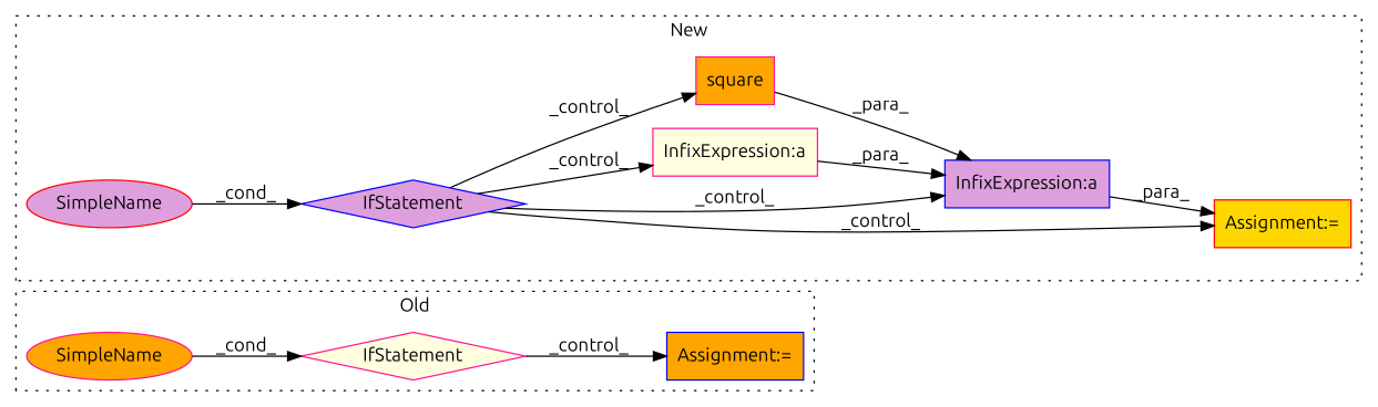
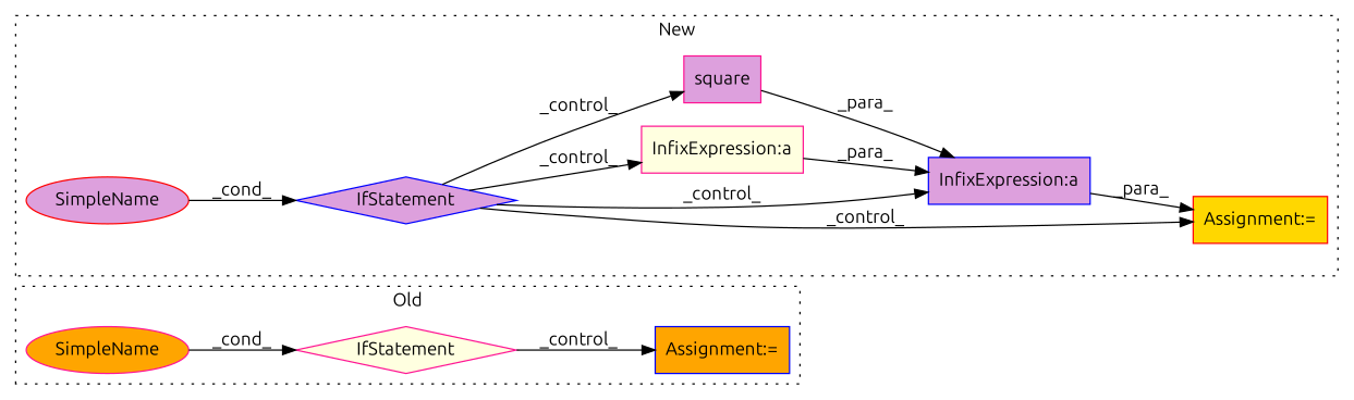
  digraph {
    rankdir=LR
    fontname=Ubuntu
    node [a=25 shape=box style=filled fillcolor=plum color=deeppink fontname=Ubuntu]
    edge [fontname=Ubuntu]
    n1 [l="4,2" label=IfStatement s="1378,1430" shape=diamond fillcolor=lightyellow]
    n2 [a=7 l=1 label="Assignment:=" s=1464 fillcolor=orange color=blue]
    n3 [a=42 label=SimpleName shape=ellipse fillcolor=orange]
-   n4 [a=32 l="7,1" label=square s="1691,1707" fillcolor=orange]
+   n4 [a=32 l="7,1" label=square s="1691,1707"]
    n5 [a=7 l=1 label="Assignment:=" s=1654 fillcolor=gold color=red]
    n6 [a=27 l=3 label="InfixExpression:a" s=1682 color=blue]
    n7 [l="4,2" label=IfStatement s="1400,1457" shape=diamond color=blue]
    n8 [a=42 label=SimpleName shape=ellipse color=red]
    n9 [a=27 l=3 label="InfixExpression:a" s=1667 fillcolor=lightyellow]
    subgraph cluster_1 {
      label=Old
      style=dotted
      n1
      n2
      n3
    }
    subgraph cluster_2 {
      label=New
      style=dotted
      n4
      n5
      n6
      n7
      n8
      n9
    }
    n1 -> n2 [label=_control_]
    n3 -> n1 [label=_cond_]
    n4 -> n6 [label=_para_]
    n6 -> n5 [label=_para_]
    n7 -> n4 [label=_control_]
    n7 -> n5 [label=_control_]
    n7 -> n6 [label=_control_]
    n7 -> n9 [label=_control_]
    n8 -> n7 [label=_cond_]
    n9 -> n6 [label=_para_]
  }
